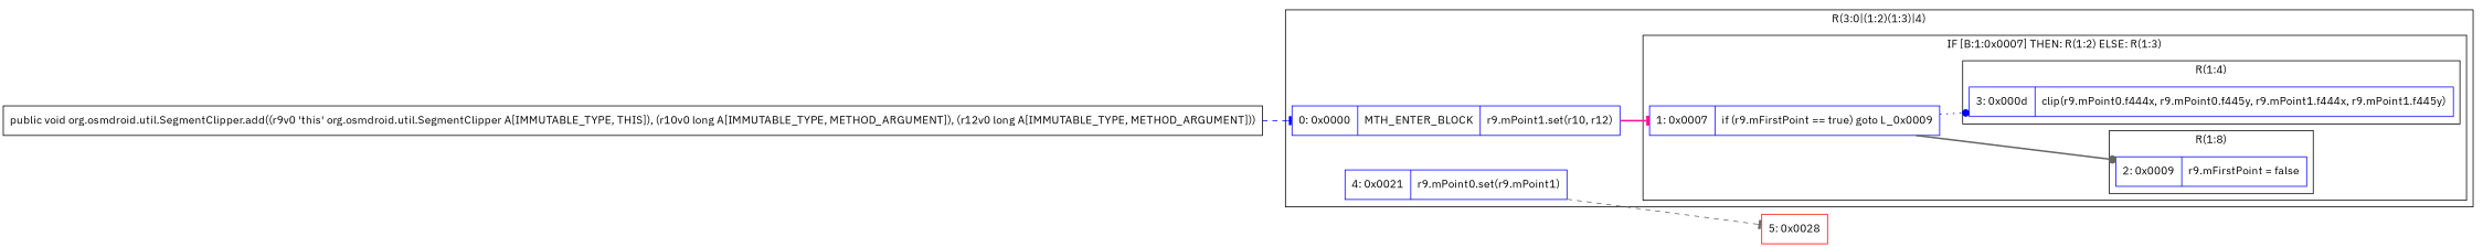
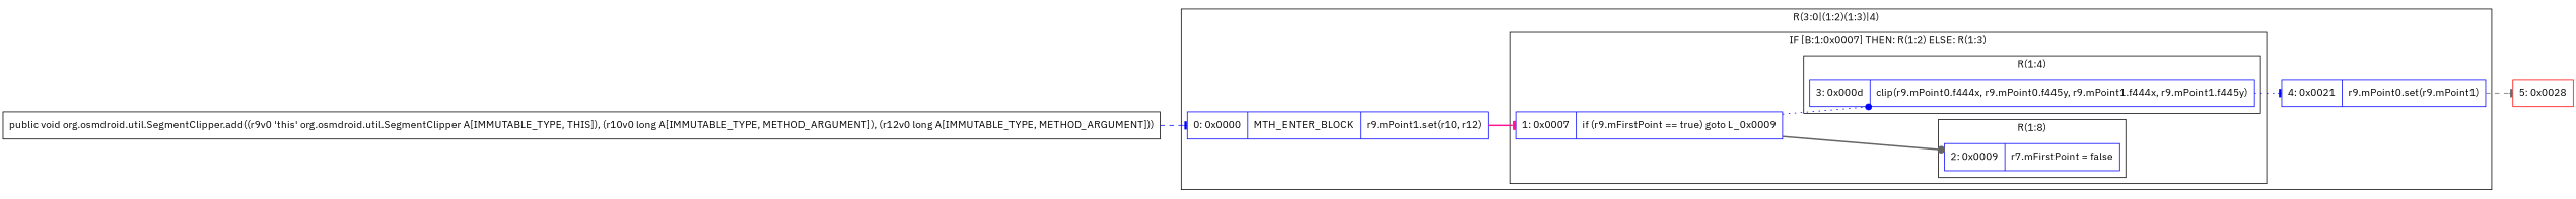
  digraph {
    fontname="IBM Plex Sans"
    rankdir=LR
    node [color=blue fontname="IBM Plex Sans" shape=record]
    edge [arrowhead=tee color=blue fontname="IBM Plex Sans" style=dotted]
-   n1 [label="{2\:\ 0x0009|r9.mFirstPoint = false\l}"]
+   n1 [label="{2\:\ 0x0009|r7.mFirstPoint = false\l}"]
    n2 [label="{3\:\ 0x000d|clip(r9.mPoint0.f444x, r9.mPoint0.f445y, r9.mPoint1.f444x, r9.mPoint1.f445y)\l}"]
    n3 [label="{1\:\ 0x0007|if (r9.mFirstPoint == true) goto L_0x0009\l}"]
    n4 [label="{0\:\ 0x0000|MTH_ENTER_BLOCK\l|r9.mPoint1.set(r10, r12)\l}"]
    n5 [label="{4\:\ 0x0021|r9.mPoint0.set(r9.mPoint1)\l}"]
    n6 [color=red label="{5\:\ 0x0028}"]
    n7 [label="{public void org.osmdroid.util.SegmentClipper.add((r9v0 'this' org.osmdroid.util.SegmentClipper A[IMMUTABLE_TYPE, THIS]), (r10v0 long A[IMMUTABLE_TYPE, METHOD_ARGUMENT]), (r12v0 long A[IMMUTABLE_TYPE, METHOD_ARGUMENT])) }" color=""]
    subgraph cluster_1 {
      label="R(3:0|(1:2)(1:3)|4)"
      n4
      n5
      subgraph cluster_2 {
        label="IF [B:1:0x0007] THEN: R(1:2) ELSE: R(1:3)"
        n3
        subgraph cluster_3 {
          label="R(1:8)"
          n1
        }
        subgraph cluster_4 {
          label="R(1:4)"
          n2
        }
      }
    }
+   n2 -> n5
    n3 -> n1 [arrowhead=dot color=gray40 style=bold]
    n3 -> n2 [arrowhead=dot]
    n4 -> n3 [color=deeppink style=bold]
    n5 -> n6 [color=gray40 style=dashed]
    n7 -> n4 [style=dashed]
  }
